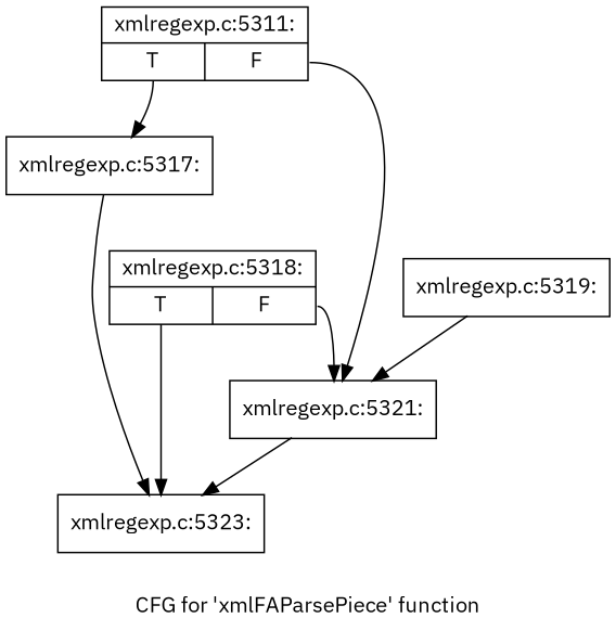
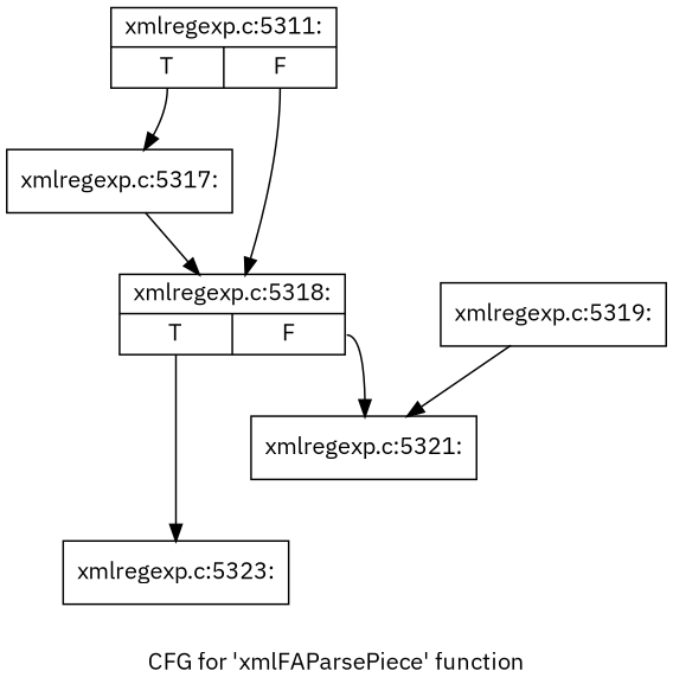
  digraph {
    fontname="IBM Plex Sans"
    label="CFG for 'xmlFAParsePiece' function"
    node [fontname="IBM Plex Sans" shape=record]
    edge [fontname="IBM Plex Sans"]
    n1 [label="{xmlregexp.c:5311:|{<s0>T|<s1>F}}"]
    n2 [label="{xmlregexp.c:5317:}"]
    n3 [label="{xmlregexp.c:5318:|{<s0>T|<s1>F}}"]
    n4 [label="{xmlregexp.c:5323:}"]
    n5 [label="{xmlregexp.c:5321:}"]
    n6 [label="{xmlregexp.c:5319:}"]
    n1 -> n2 [tailport=s0]
-   n1 -> n5 [tailport=s1]
-   n2 -> n4
+   n1 -> n3 [tailport=s1]
+   n2 -> n3
    n3 -> n4 [tailport=s0]
    n3 -> n5 [tailport=s1]
-   n5 -> n4
    n6 -> n5
  }
